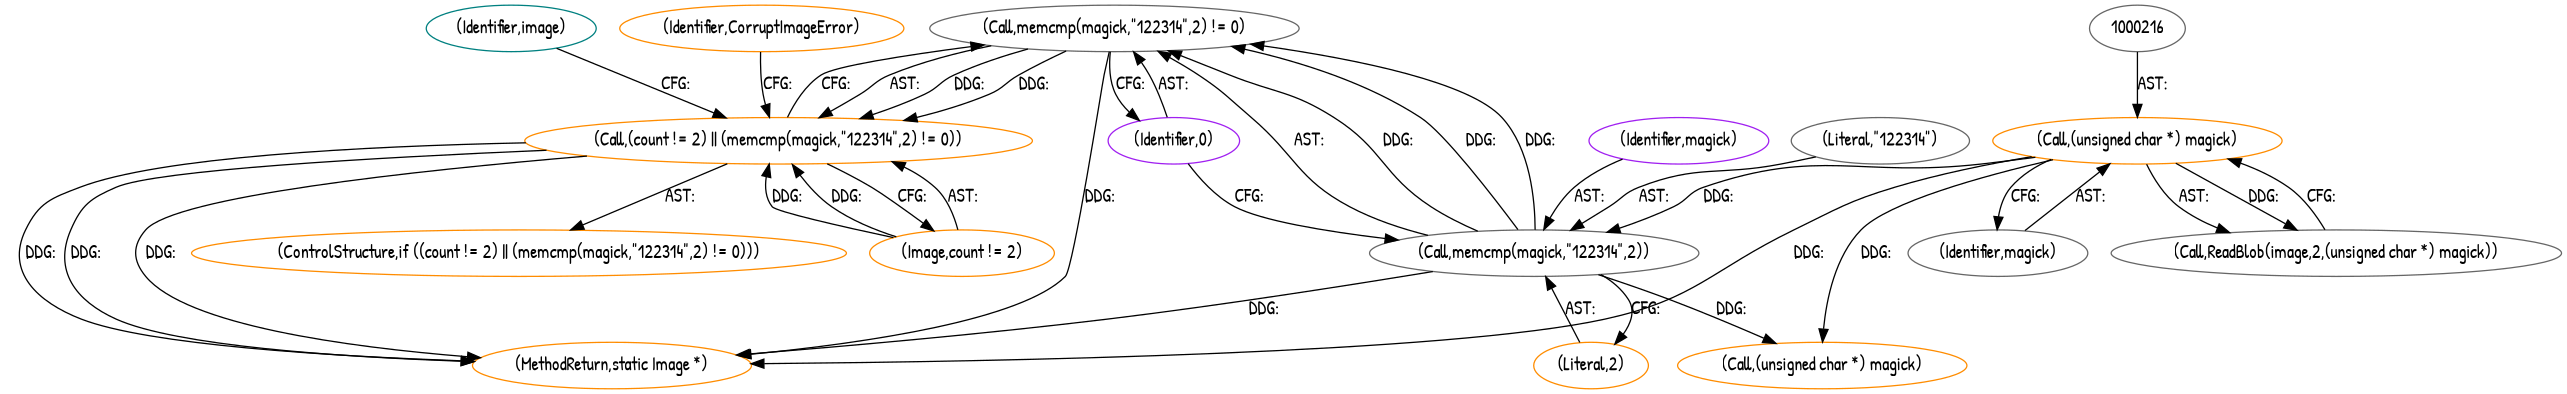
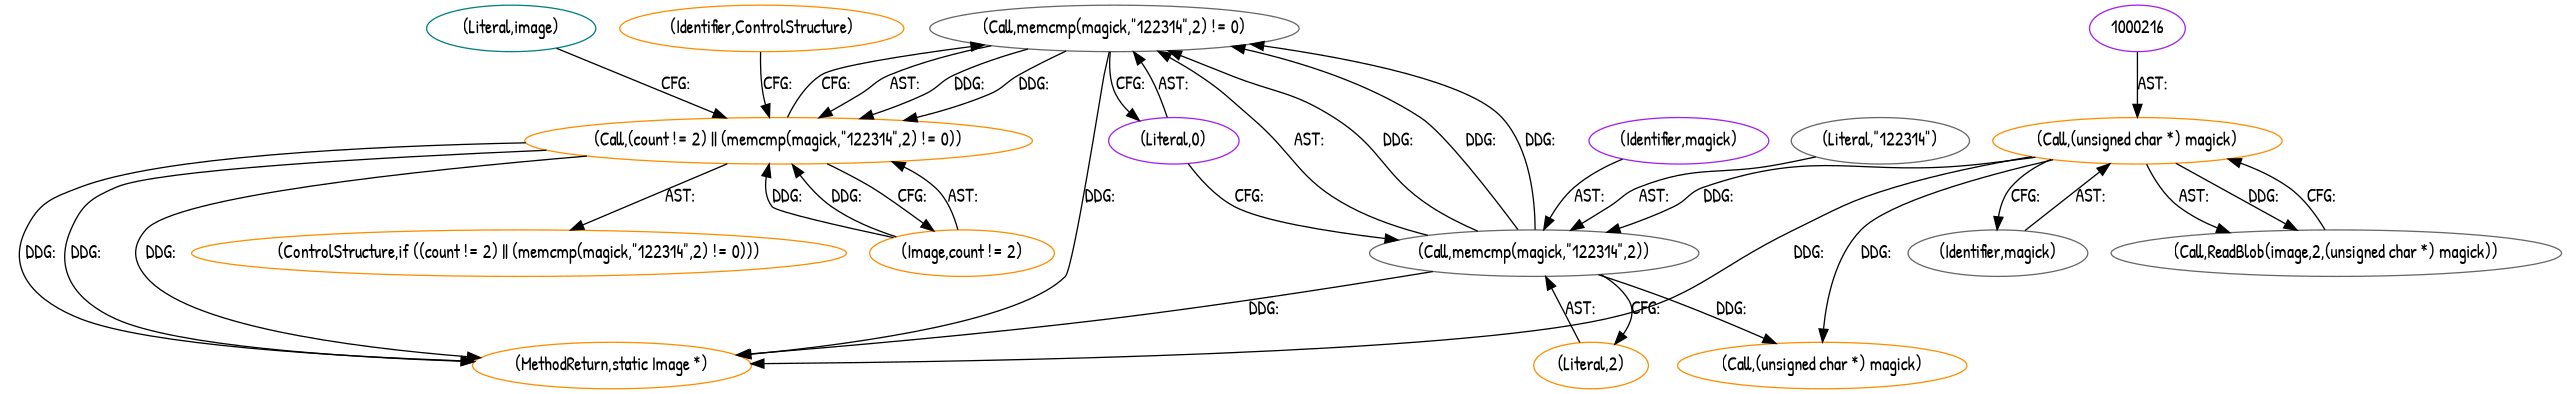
  digraph {
    fontname="Patrick Hand"
    node [color=darkorange fontname="Patrick Hand"]
    edge [fontname="Patrick Hand"]
    n1 [color=gray40 label="(Call,memcmp(magick,\"\122\314\",2) != 0)"]
    n2 [label="(Call,(count != 2) || (memcmp(magick,\"\122\314\",2) != 0))"]
    n3 [label="(MethodReturn,static Image *)"]
-   n4 [color=purple label="(Identifier,0)"]
+   n4 [color=purple label="(Literal,0)"]
    n5 [label="(ControlStructure,if ((count != 2) || (memcmp(magick,\"\122\314\",2) != 0)))"]
    n6 [label="(Image,count != 2)"]
    n7 [color=gray40 label="(Call,memcmp(magick,\"\122\314\",2))"]
    n8 [label="(Literal,2)"]
    n9 [label="(Call,(unsigned char *) magick)"]
    n10 [label="(Call,(unsigned char *) magick)"]
    n11 [color=gray40 label="(Identifier,magick)"]
    n12 [color=gray40 label="(Call,ReadBlob(image,2,(unsigned char *) magick))"]
    n13 [color=purple label="(Identifier,magick)"]
-   n14 [color=teal label="(Identifier,image)"]
-   n15 [label="(Identifier,CorruptImageError)"]
+   n14 [color=teal label="(Literal,image)"]
+   n15 [label="(Identifier,ControlStructure)"]
    n16 [color=gray40 label="(Literal,\"\122\314\")"]
-   1000216 [color=gray40]
+   1000216 [color=purple]
    n1 -> n2 [label="AST: "]
    n1 -> n2 [label="DDG: "]
    n1 -> n2 [label="DDG: "]
    n1 -> n3 [label="DDG: "]
    n1 -> n4 [label="CFG: "]
    n2 -> n1 [label="CFG: "]
    n2 -> n3 [label="DDG: "]
    n2 -> n3 [label="DDG: "]
    n2 -> n3 [label="DDG: "]
    n2 -> n5 [label="AST: "]
    n2 -> n6 [label="CFG: "]
    n4 -> n1 [label="AST: "]
    n4 -> n7 [label="CFG: "]
    n6 -> n2 [label="AST: "]
    n6 -> n2 [label="DDG: "]
    n6 -> n2 [label="DDG: "]
    n7 -> n1 [label="AST: "]
    n7 -> n1 [label="DDG: "]
    n7 -> n1 [label="DDG: "]
    n7 -> n1 [label="DDG: "]
    n7 -> n3 [label="DDG: "]
    n7 -> n8 [label="CFG: "]
    n7 -> n9 [label="DDG: "]
    n8 -> n7 [label="AST: "]
    n10 -> n3 [label="DDG: "]
    n10 -> n7 [label="DDG: "]
    n10 -> n9 [label="DDG: "]
    n10 -> n11 [label="CFG: "]
    n10 -> n12 [label="AST: "]
    n10 -> n12 [label="DDG: "]
    n11 -> n10 [label="AST: "]
    n12 -> n10 [label="CFG: "]
    n13 -> n7 [label="AST: "]
    n14 -> n2 [label="CFG: "]
    n15 -> n2 [label="CFG: "]
    n16 -> n7 [label="AST: "]
    1000216 -> n10 [label="AST: "]
  }
